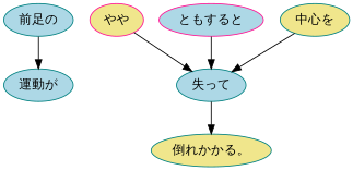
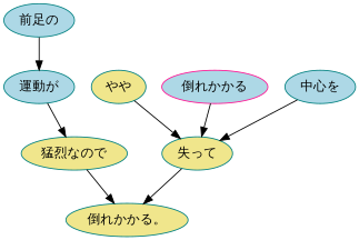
  digraph {
    fontname=Merriweather
    node [color=teal fillcolor=khaki fontname=Merriweather style=filled]
    edge [fontname=Merriweather]
    n1 [fillcolor=lightblue label="前足の"]
    n2 [fillcolor=lightblue label="運動が"]
+   n3 [label="猛烈なので"]
    n4 [label="倒れかかる。"]
-   n5 [color=deeppink label="やや"]
-   n6 [fillcolor=lightblue label="失って"]
-   n7 [color=deeppink fillcolor=lightblue label="ともすると"]
-   n8 [label="中心を"]
+   n5 [label="やや"]
+   n6 [label="失って"]
+   n7 [color=deeppink fillcolor=lightblue label="倒れかかる"]
+   n8 [fillcolor=lightblue label="中心を"]
    n1 -> n2
+   n2 -> n3
+   n3 -> n4
    n5 -> n6
    n6 -> n4
    n7 -> n6
    n8 -> n6
  }
